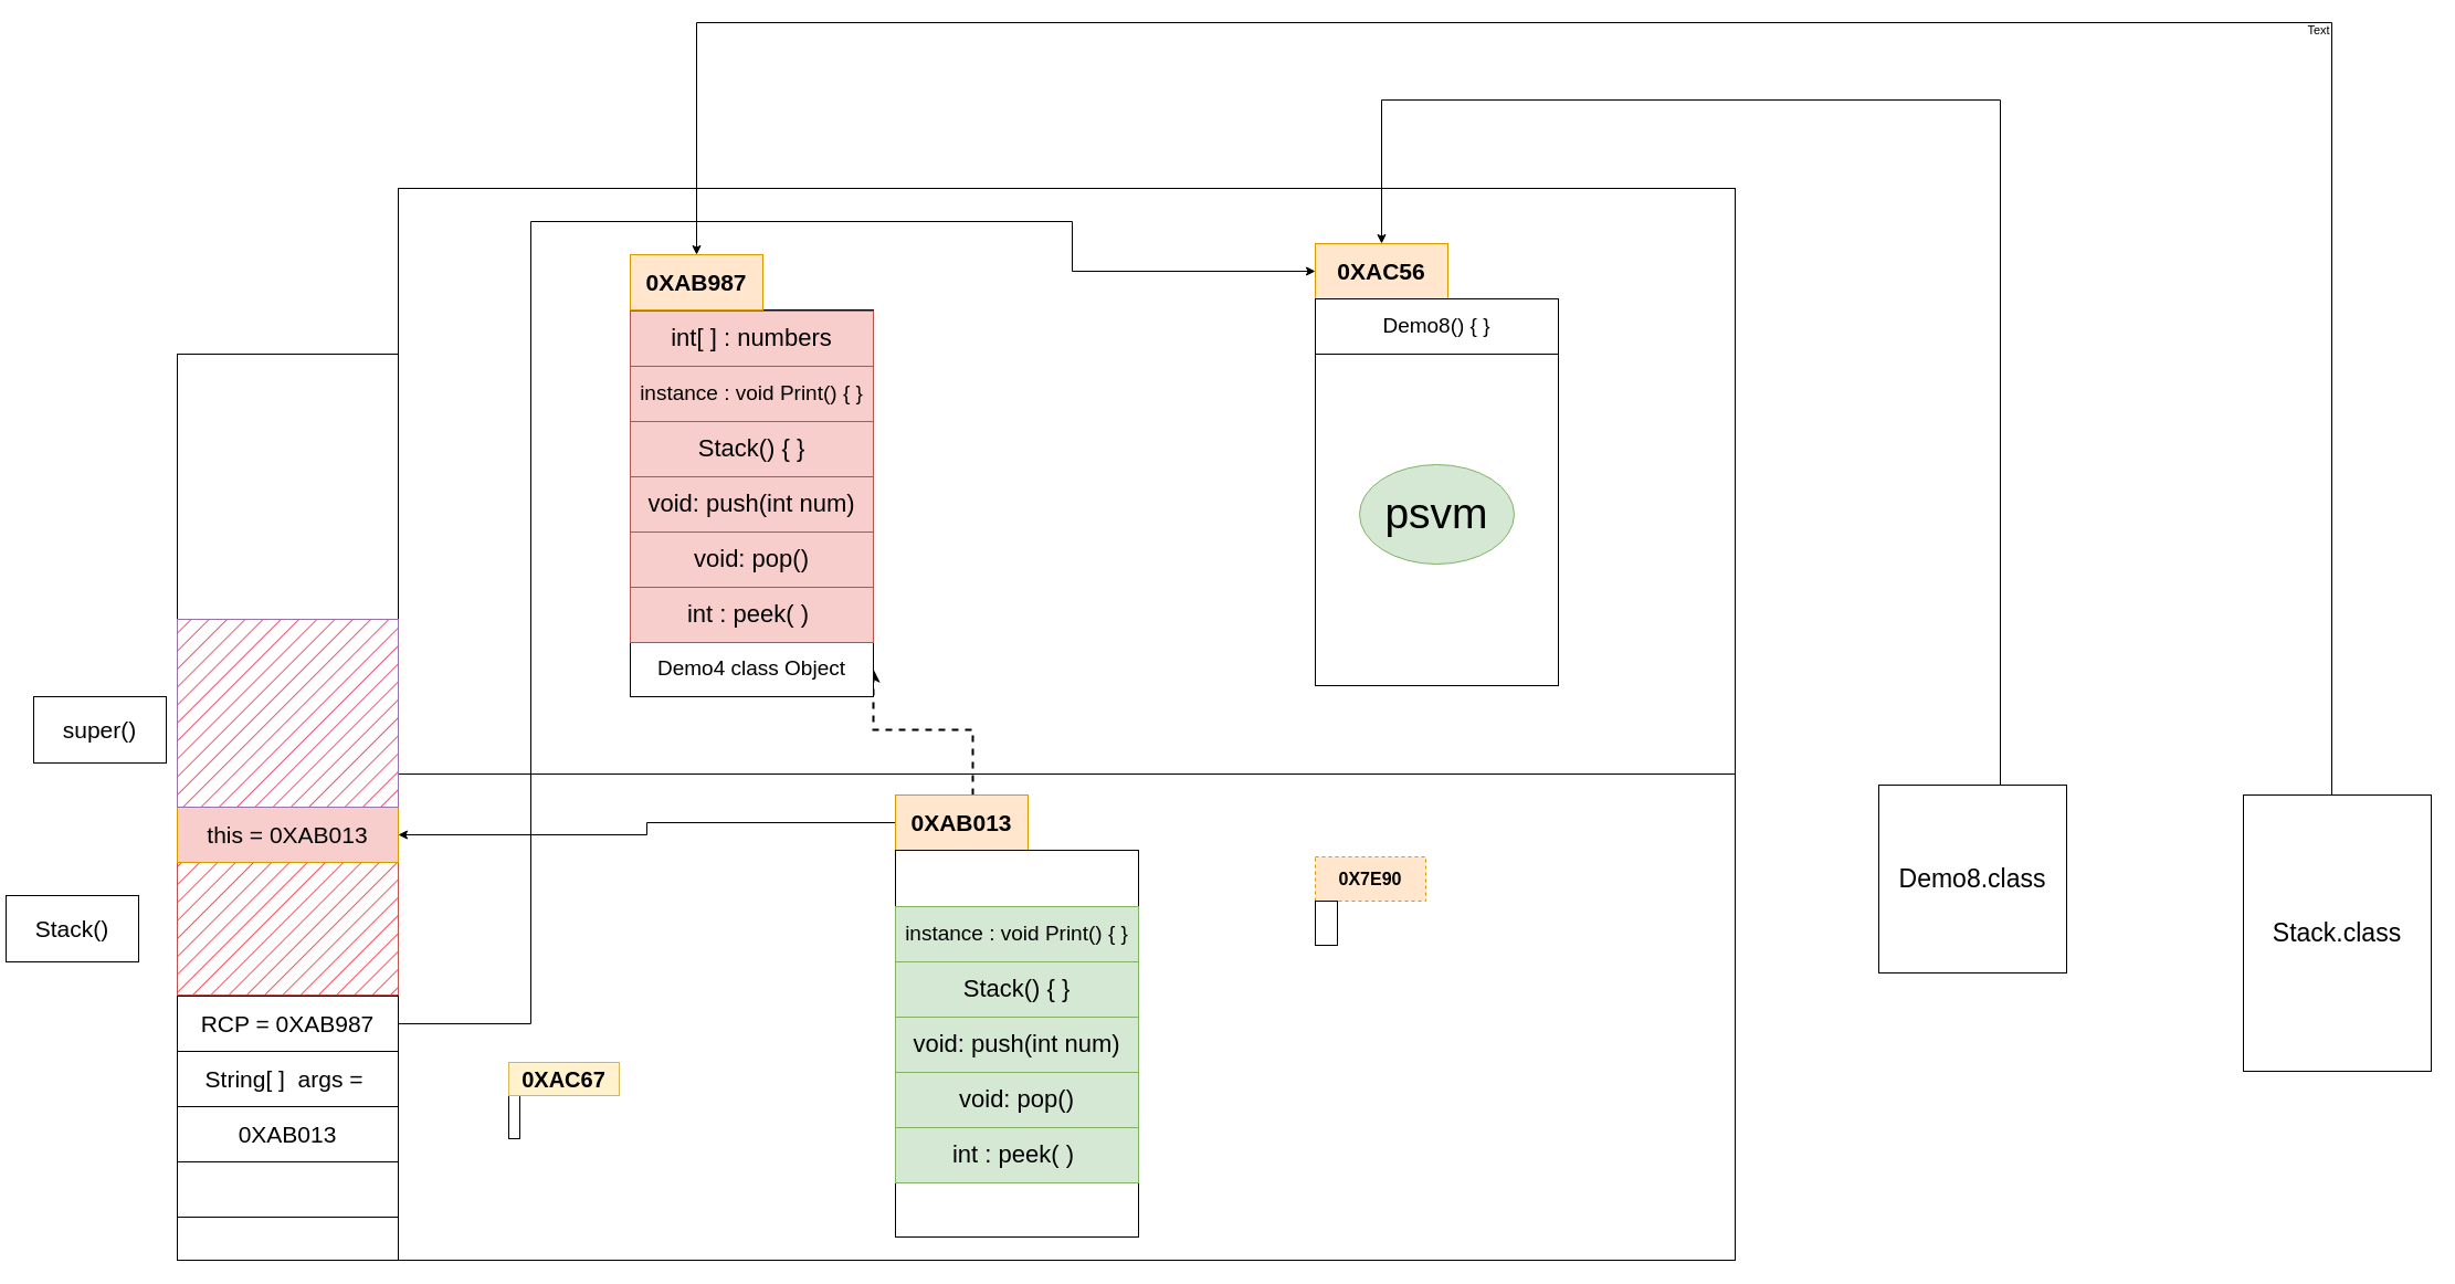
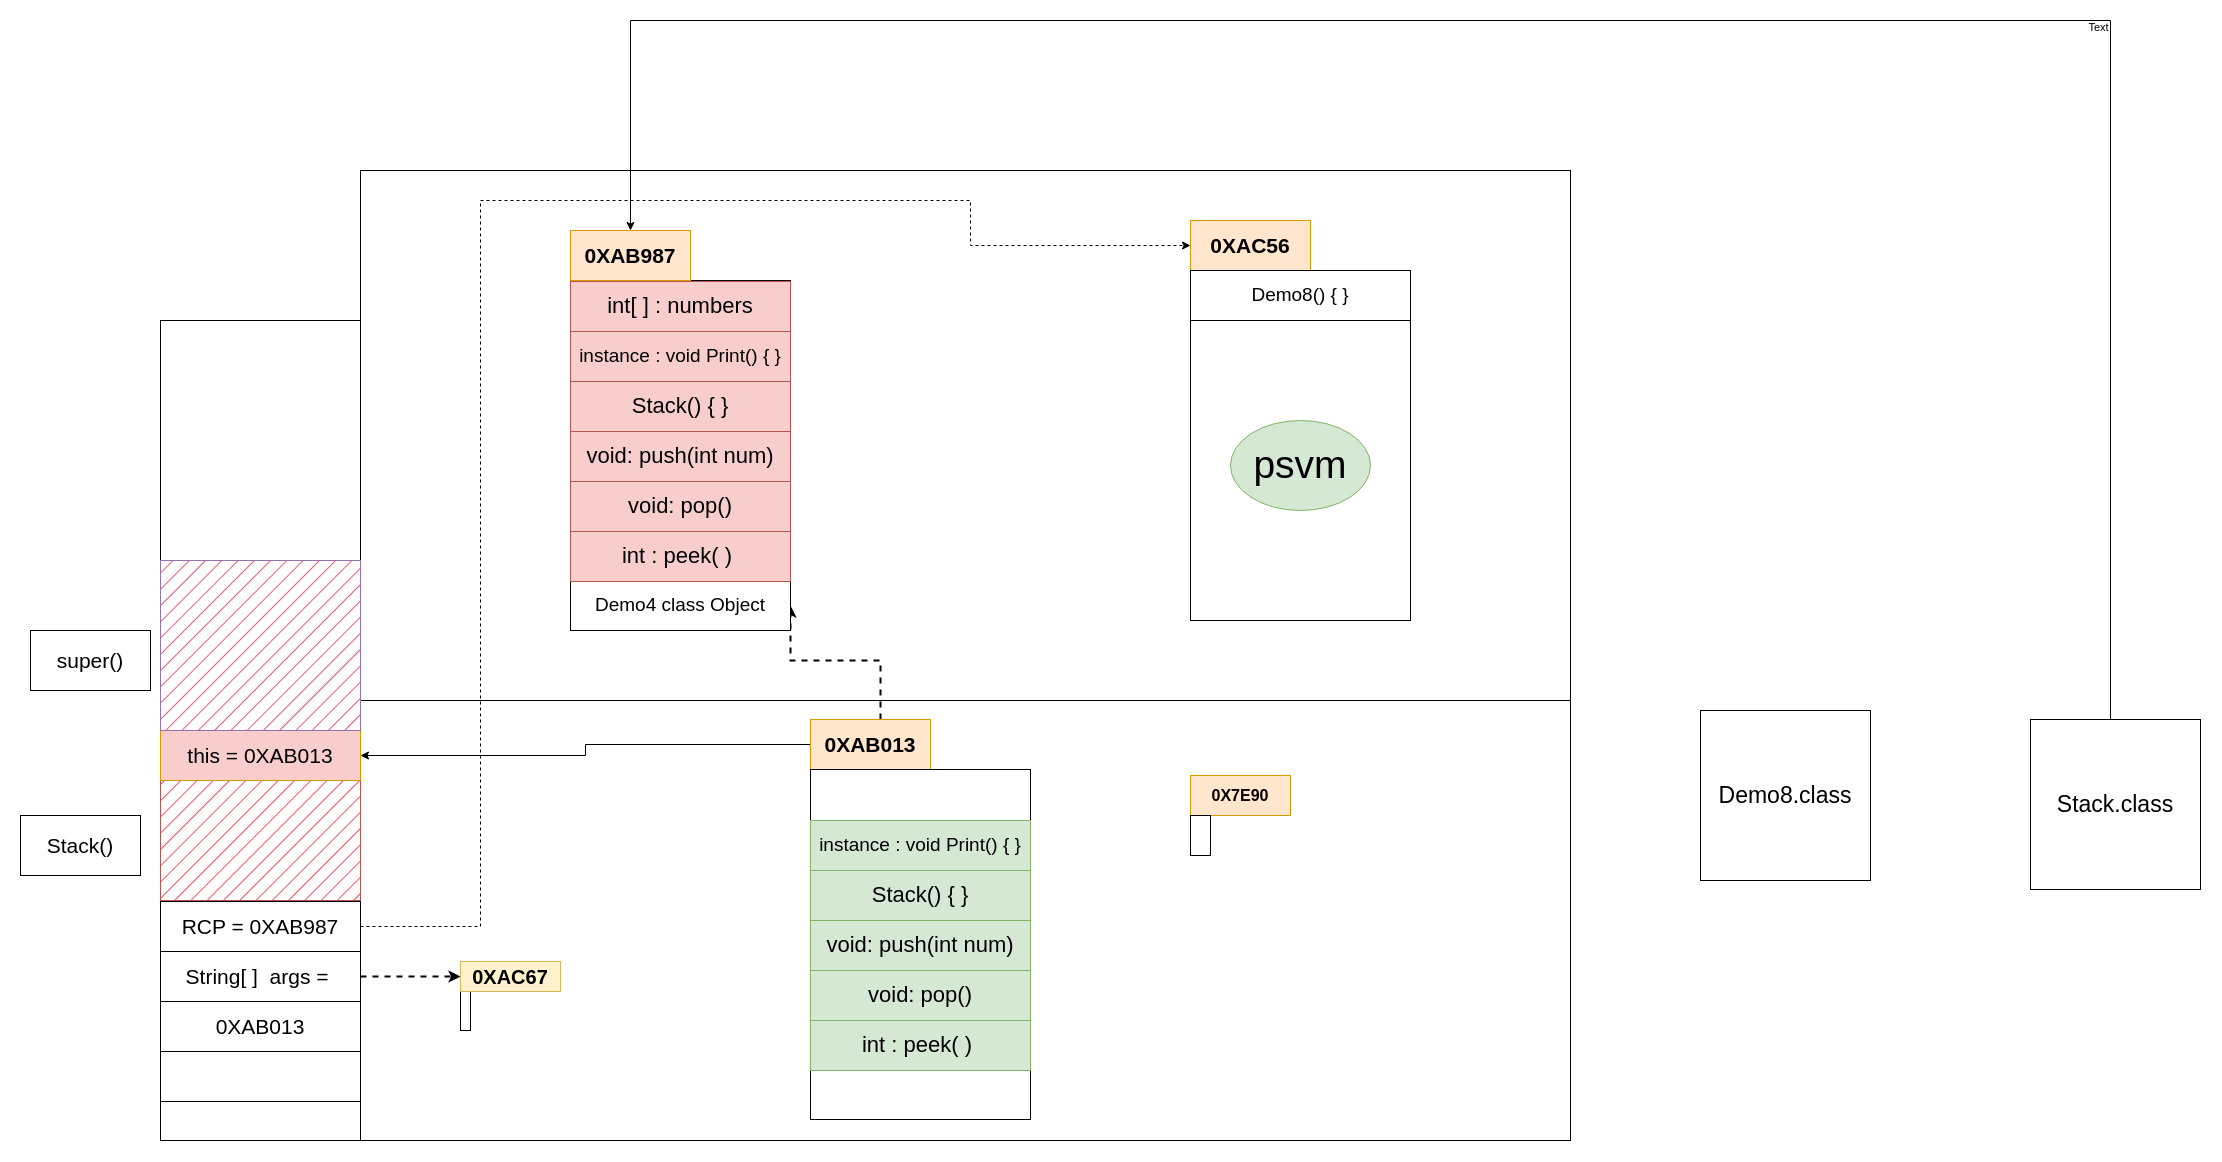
  <mxCell id="0" />
  <mxCell id="1" parent="0" />
  <mxCell id="2" value="" style="rounded=0;whiteSpace=wrap;html=1;" vertex="1" parent="1"><mxGeometry x="160" y="320" width="1030" height="820" as="geometry" /></mxCell>
  <mxCell id="3" value="" style="rounded=0;whiteSpace=wrap;html=1;" vertex="1" parent="1"><mxGeometry x="360" y="170" width="1210" height="530" as="geometry" /></mxCell>
  <mxCell id="4" value="" style="rounded=0;whiteSpace=wrap;html=1;" vertex="1" parent="1"><mxGeometry x="360" y="700" width="1210" height="440" as="geometry" /></mxCell>
  <mxCell id="5" value="" style="rounded=0;whiteSpace=wrap;html=1;fontSize=22;" vertex="1" parent="1"><mxGeometry x="160" y="1051" width="200" height="50" as="geometry" /></mxCell>
+ <mxCell id="6" style="edgeStyle=orthogonalEdgeStyle;rounded=0;orthogonalLoop=1;jettySize=auto;html=1;entryX=0;entryY=0.5;entryDx=0;entryDy=0;dashed=1;strokeWidth=2;" edge="1" parent="1" source="7" target="11"><mxGeometry relative="1" as="geometry" /></mxCell>
  <mxCell id="7" value="String[ ]&amp;nbsp; args =&amp;nbsp;" style="rounded=0;whiteSpace=wrap;html=1;fontSize=21;" vertex="1" parent="1"><mxGeometry x="160" y="951" width="200" height="50" as="geometry" /></mxCell>
- <mxCell id="8" style="edgeStyle=orthogonalEdgeStyle;rounded=0;orthogonalLoop=1;jettySize=auto;html=1;entryX=0;entryY=0.5;entryDx=0;entryDy=0;" edge="1" parent="1" source="9" target="40"><mxGeometry relative="1" as="geometry"><Array as="points"><mxPoint x="480" y="926" /><mxPoint x="480" y="200" /><mxPoint x="970" y="200" /><mxPoint x="970" y="245" /></Array></mxGeometry></mxCell>
+ <mxCell id="8" style="edgeStyle=orthogonalEdgeStyle;rounded=0;orthogonalLoop=1;jettySize=auto;html=1;entryX=0;entryY=0.5;entryDx=0;entryDy=0;dashed=1;" edge="1" parent="1" source="9" target="40"><mxGeometry relative="1" as="geometry"><Array as="points"><mxPoint x="480" y="926" /><mxPoint x="480" y="200" /><mxPoint x="970" y="200" /><mxPoint x="970" y="245" /></Array></mxGeometry></mxCell>
  <mxCell id="9" value="RCP =&amp;nbsp;0XAB987" style="rounded=0;whiteSpace=wrap;html=1;fontSize=21;" vertex="1" parent="1"><mxGeometry x="160" y="901" width="200" height="50" as="geometry" /></mxCell>
  <mxCell id="10" value="" style="rounded=0;whiteSpace=wrap;html=1;" vertex="1" parent="1"><mxGeometry x="460" y="991" width="10" height="39" as="geometry" /></mxCell>
  <mxCell id="11" value="0XAC67" style="rounded=0;whiteSpace=wrap;html=1;fillColor=#fff2cc;strokeColor=#d6b656;fontSize=20;fontStyle=1" vertex="1" parent="1"><mxGeometry x="460" y="961" width="100" height="30" as="geometry" /></mxCell>
  <mxCell id="12" style="edgeStyle=orthogonalEdgeStyle;rounded=0;orthogonalLoop=1;jettySize=auto;html=1;entryX=0.5;entryY=0;entryDx=0;entryDy=0;" edge="1" parent="1" source="14" target="16"><mxGeometry relative="1" as="geometry"><Array as="points"><mxPoint x="2110" y="20" /><mxPoint x="630" y="20" /></Array></mxGeometry></mxCell>
  <mxCell id="13" value="Text" style="edgeLabel;html=1;align=center;verticalAlign=middle;resizable=0;points=[];" vertex="1" connectable="0" parent="12"><mxGeometry x="-0.404" y="5" relative="1" as="geometry"><mxPoint y="1" as="offset" /></mxGeometry></mxCell>
- <mxCell id="14" value="Stack.class" style="rounded=0;whiteSpace=wrap;html=1;fontSize=23;" vertex="1" parent="1"><mxGeometry x="2030" y="719" width="170" height="250" as="geometry" /></mxCell>
+ <mxCell id="14" value="Stack.class" style="rounded=0;whiteSpace=wrap;html=1;fontSize=23;" vertex="1" parent="1"><mxGeometry x="2030" y="719" width="170" height="170" as="geometry" /></mxCell>
  <mxCell id="15" value="" style="rounded=0;whiteSpace=wrap;html=1;" vertex="1" parent="1"><mxGeometry x="570" y="280" width="220" height="350" as="geometry" /></mxCell>
  <mxCell id="16" value="0XAB987" style="rounded=0;whiteSpace=wrap;html=1;fontSize=21;fontStyle=1;fillColor=#ffe6cc;strokeColor=#d79b00;" vertex="1" parent="1"><mxGeometry x="570" y="230" width="120" height="50" as="geometry" /></mxCell>
  <mxCell id="17" value="int[ ] : numbers" style="rounded=0;whiteSpace=wrap;html=1;fontSize=22;fillColor=#f8cecc;strokeColor=#b85450;" vertex="1" parent="1"><mxGeometry x="570" y="281" width="220" height="50" as="geometry" /></mxCell>
  <mxCell id="18" value="instance : void Print() { }" style="rounded=0;whiteSpace=wrap;html=1;fontSize=19;fillColor=#f8cecc;strokeColor=#b85450;" vertex="1" parent="1"><mxGeometry x="570" y="331" width="220" height="50" as="geometry" /></mxCell>
  <mxCell id="19" value="Stack() { }" style="rounded=0;whiteSpace=wrap;html=1;fontSize=22;fillColor=#f8cecc;strokeColor=#b85450;" vertex="1" parent="1"><mxGeometry x="570" y="381" width="220" height="50" as="geometry" /></mxCell>
  <mxCell id="20" style="edgeStyle=orthogonalEdgeStyle;rounded=0;orthogonalLoop=1;jettySize=auto;html=1;entryX=1;entryY=0.5;entryDx=0;entryDy=0;dashed=1;strokeWidth=2;" edge="1" parent="1" source="22" target="23"><mxGeometry relative="1" as="geometry"><Array as="points"><mxPoint x="880" y="660" /></Array></mxGeometry></mxCell>
  <mxCell id="21" style="edgeStyle=orthogonalEdgeStyle;rounded=0;orthogonalLoop=1;jettySize=auto;html=1;" edge="1" parent="1" source="22" target="26"><mxGeometry relative="1" as="geometry" /></mxCell>
  <mxCell id="22" value="0XAB013" style="rounded=0;whiteSpace=wrap;html=1;fontSize=21;fontStyle=1;fillColor=#ffe6cc;strokeColor=#d79b00;" vertex="1" parent="1"><mxGeometry x="810" y="719" width="120" height="50" as="geometry" /></mxCell>
  <mxCell id="23" value="Demo4 class Object" style="rounded=0;whiteSpace=wrap;html=1;fontSize=19;" vertex="1" parent="1"><mxGeometry x="570" y="580" width="220" height="50" as="geometry" /></mxCell>
  <mxCell id="24" value="" style="rounded=0;whiteSpace=wrap;html=1;fillColor=#F81E2C;strokeColor=#b85450;fillStyle=hatch;" vertex="1" parent="1"><mxGeometry x="160" y="730" width="200" height="170" as="geometry" /></mxCell>
- <mxCell id="25" value="Stack()" style="rounded=0;whiteSpace=wrap;html=1;fontSize=21;" vertex="1" parent="1"><mxGeometry x="5" y="810" width="120" height="60" as="geometry" /></mxCell>
+ <mxCell id="25" value="Stack()" style="rounded=0;whiteSpace=wrap;html=1;fontSize=21;" vertex="1" parent="1"><mxGeometry x="20" y="815" width="120" height="60" as="geometry" /></mxCell>
  <mxCell id="26" value="this =&amp;nbsp;0XAB013" style="rounded=0;whiteSpace=wrap;html=1;fontSize=21;fillColor=#f8cecc;strokeColor=#d79b00;" vertex="1" parent="1"><mxGeometry x="160" y="730" width="200" height="50" as="geometry" /></mxCell>
  <mxCell id="27" value="" style="rounded=0;whiteSpace=wrap;html=1;fillColor=#E72350;strokeColor=#9673a6;fillStyle=hatch;" vertex="1" parent="1"><mxGeometry x="160" y="560" width="200" height="170" as="geometry" /></mxCell>
  <mxCell id="28" value="super()" style="rounded=0;whiteSpace=wrap;html=1;fontSize=21;" vertex="1" parent="1"><mxGeometry x="30" y="630" width="120" height="60" as="geometry" /></mxCell>
  <mxCell id="29" value="0XAB013" style="rounded=0;whiteSpace=wrap;html=1;fontSize=21;" vertex="1" parent="1"><mxGeometry x="160" y="1001" width="200" height="50" as="geometry" /></mxCell>
  <mxCell id="30" value="void: push(int num)" style="rounded=0;whiteSpace=wrap;html=1;fontSize=22;fillColor=#f8cecc;strokeColor=#b85450;" vertex="1" parent="1"><mxGeometry x="570" y="431" width="220" height="50" as="geometry" /></mxCell>
  <mxCell id="31" value="void: pop()" style="rounded=0;whiteSpace=wrap;html=1;fontSize=22;fillColor=#f8cecc;strokeColor=#b85450;" vertex="1" parent="1"><mxGeometry x="570" y="481" width="220" height="50" as="geometry" /></mxCell>
  <mxCell id="32" value="int : peek( )&amp;nbsp;" style="rounded=0;whiteSpace=wrap;html=1;fontSize=22;fillColor=#f8cecc;strokeColor=#b85450;" vertex="1" parent="1"><mxGeometry x="570" y="531" width="220" height="50" as="geometry" /></mxCell>
  <mxCell id="33" value="" style="rounded=0;whiteSpace=wrap;html=1;" vertex="1" parent="1"><mxGeometry x="810" y="769" width="220" height="350" as="geometry" /></mxCell>
  <mxCell id="34" value="instance : void Print() { }" style="rounded=0;whiteSpace=wrap;html=1;fontSize=19;fillColor=#d5e8d4;strokeColor=#82b366;" vertex="1" parent="1"><mxGeometry x="810" y="820" width="220" height="50" as="geometry" /></mxCell>
  <mxCell id="35" value="Stack() { }" style="rounded=0;whiteSpace=wrap;html=1;fontSize=22;fillColor=#d5e8d4;strokeColor=#82b366;" vertex="1" parent="1"><mxGeometry x="810" y="870" width="220" height="50" as="geometry" /></mxCell>
  <mxCell id="36" value="void: push(int num)" style="rounded=0;whiteSpace=wrap;html=1;fontSize=22;fillColor=#d5e8d4;strokeColor=#82b366;" vertex="1" parent="1"><mxGeometry x="810" y="920" width="220" height="50" as="geometry" /></mxCell>
  <mxCell id="37" value="void: pop()" style="rounded=0;whiteSpace=wrap;html=1;fontSize=22;fillColor=#d5e8d4;strokeColor=#82b366;" vertex="1" parent="1"><mxGeometry x="810" y="970" width="220" height="50" as="geometry" /></mxCell>
  <mxCell id="38" value="int : peek( )&amp;nbsp;" style="rounded=0;whiteSpace=wrap;html=1;fontSize=22;fillColor=#d5e8d4;strokeColor=#82b366;" vertex="1" parent="1"><mxGeometry x="810" y="1020" width="220" height="50" as="geometry" /></mxCell>
  <mxCell id="39" value="" style="rounded=0;whiteSpace=wrap;html=1;" vertex="1" parent="1"><mxGeometry x="1190" y="270" width="220" height="350" as="geometry" /></mxCell>
  <mxCell id="40" value="0XAC56" style="rounded=0;whiteSpace=wrap;html=1;fontSize=21;fontStyle=1;fillColor=#ffe6cc;strokeColor=#d79b00;" vertex="1" parent="1"><mxGeometry x="1190" y="220" width="120" height="50" as="geometry" /></mxCell>
  <mxCell id="41" value="Demo8() { }" style="rounded=0;whiteSpace=wrap;html=1;fontSize=19;" vertex="1" parent="1"><mxGeometry x="1190" y="270" width="220" height="50" as="geometry" /></mxCell>
  <mxCell id="42" value="psvm" style="shape=ellipse;html=1;dashed=0;whiteSpace=wrap;perimeter=ellipsePerimeter;fontSize=39;fillColor=#d5e8d4;strokeColor=#82b366;" vertex="1" parent="1"><mxGeometry x="1230" y="420" width="140" height="90" as="geometry" /></mxCell>
- <mxCell id="43" style="edgeStyle=orthogonalEdgeStyle;rounded=0;orthogonalLoop=1;jettySize=auto;html=1;entryX=0.5;entryY=0;entryDx=0;entryDy=0;" edge="1" parent="1" source="44" target="40"><mxGeometry relative="1" as="geometry"><Array as="points"><mxPoint x="1810" y="90" /><mxPoint x="1250" y="90" /></Array></mxGeometry></mxCell>
  <mxCell id="44" value="Demo8.class" style="rounded=0;whiteSpace=wrap;html=1;fontSize=23;" vertex="1" parent="1"><mxGeometry x="1700" y="710" width="170" height="170" as="geometry" /></mxCell>
- <mxCell id="45" value="0X7E90" style="rounded=0;whiteSpace=wrap;html=1;fillColor=#ffe6cc;strokeColor=#d79b00;fontSize=16;fontStyle=1;dashed=1;" vertex="1" parent="1"><mxGeometry x="1190" y="775" width="100" height="40" as="geometry" /></mxCell>
+ <mxCell id="45" value="0X7E90" style="rounded=0;whiteSpace=wrap;html=1;fillColor=#ffe6cc;strokeColor=#d79b00;fontSize=16;fontStyle=1" vertex="1" parent="1"><mxGeometry x="1190" y="775" width="100" height="40" as="geometry" /></mxCell>
  <mxCell id="46" value="" style="rounded=0;whiteSpace=wrap;html=1;" vertex="1" parent="1"><mxGeometry x="1190" y="815" width="20" height="40" as="geometry" /></mxCell>
